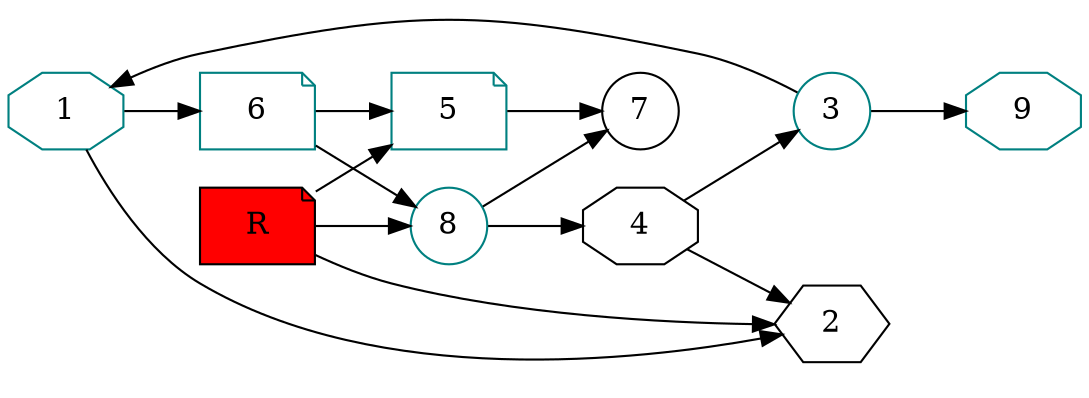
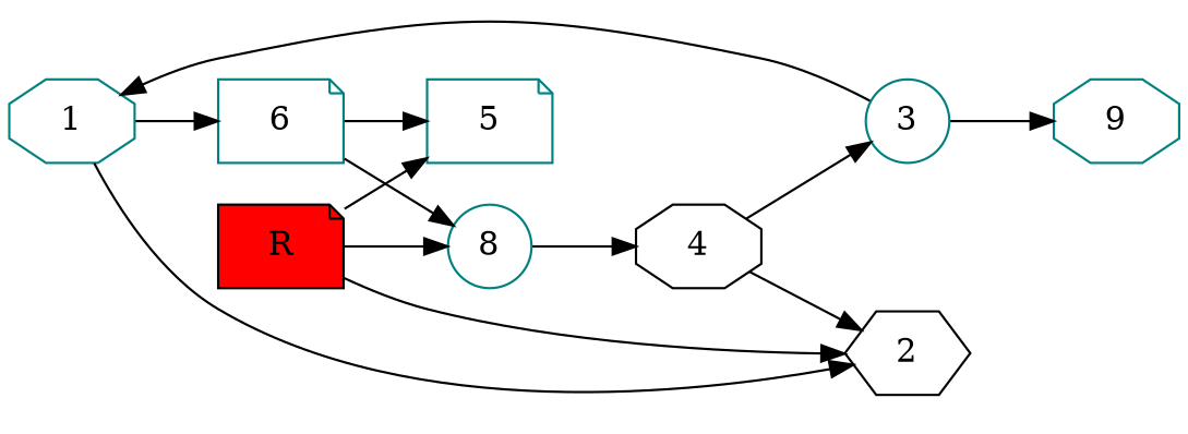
  digraph {
    rankdir=LR
    node [color=teal shape=octagon]
    2 [color=black shape=hexagon]
    1
    6 [shape=note]
    5 [shape=note]
    8 [shape=circle]
    3 [shape=circle]
    9
    4 [color=black]
-   7 [color=black shape=circle]
    R [color=black fillcolor="#ff0000" shape=note style=filled]
    1 -> 2
    1 -> 6
    6 -> 5
    6 -> 8
-   5 -> 7
    8 -> 4
-   8 -> 7
    3 -> 1
    3 -> 9
    4 -> 2
    4 -> 3
    R -> 2
    R -> 5
    R -> 8
  }
